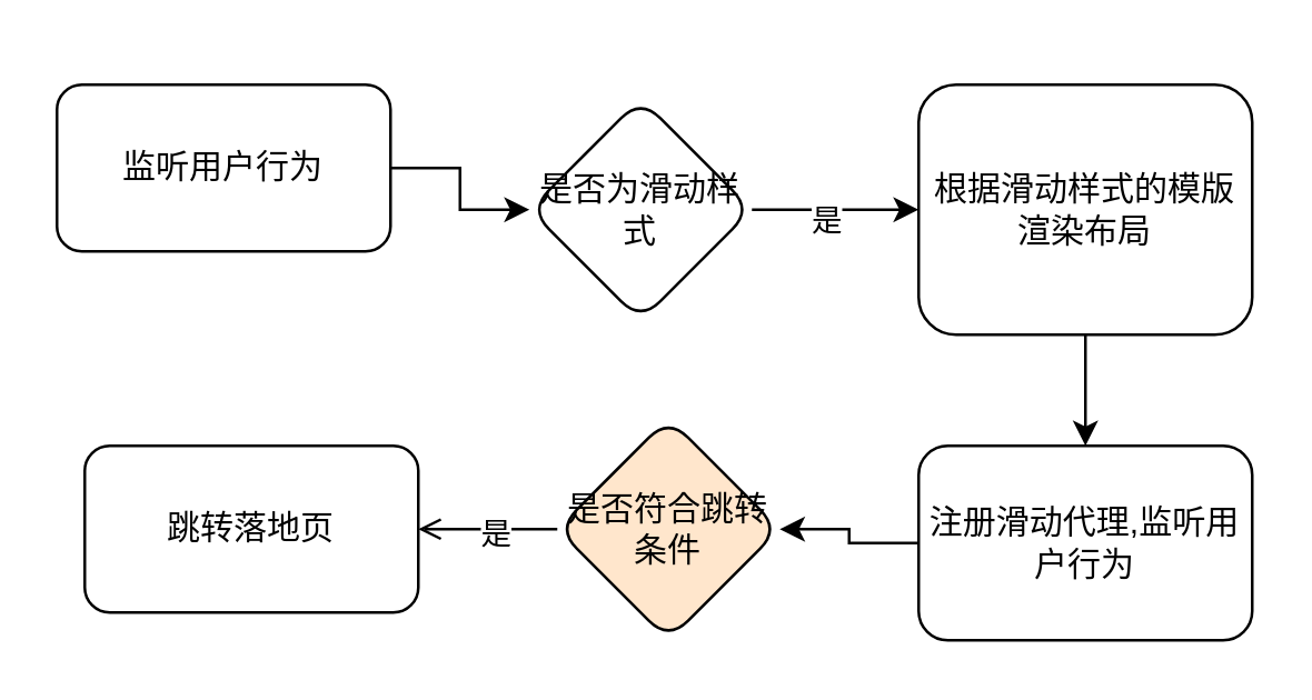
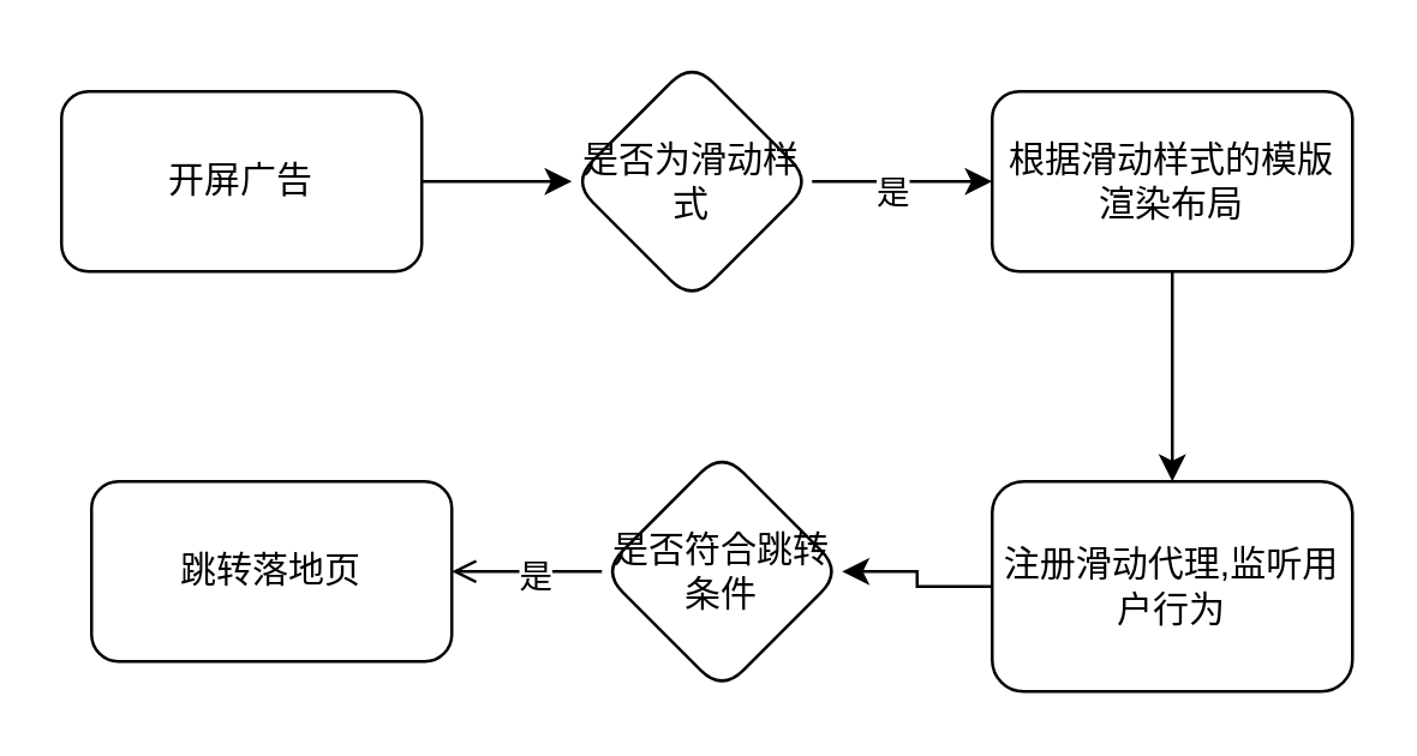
  <mxCell id="0" />
  <mxCell id="1" parent="0" />
  <mxCell id="2" value="" style="edgeStyle=orthogonalEdgeStyle;rounded=0;orthogonalLoop=1;jettySize=auto;html=1;" edge="1" parent="1" source="3" target="6"><mxGeometry relative="1" as="geometry" /></mxCell>
- <mxCell id="3" value="监听用户行为" style="rounded=1;whiteSpace=wrap;html=1;" vertex="1" parent="1"><mxGeometry x="20" y="30" width="120" height="60" as="geometry" /></mxCell>
+ <mxCell id="3" value="开屏广告" style="rounded=1;whiteSpace=wrap;html=1;" vertex="1" parent="1"><mxGeometry x="20" y="30" width="120" height="60" as="geometry" /></mxCell>
  <mxCell id="4" value="" style="edgeStyle=orthogonalEdgeStyle;rounded=0;orthogonalLoop=1;jettySize=auto;html=1;" edge="1" parent="1" source="6" target="8"><mxGeometry relative="1" as="geometry" /></mxCell>
  <mxCell id="5" value="是&lt;br&gt;" style="edgeLabel;html=1;align=center;verticalAlign=middle;resizable=0;points=[];" vertex="1" connectable="0" parent="4"><mxGeometry x="-0.133" y="-3" relative="1" as="geometry"><mxPoint as="offset" /></mxGeometry></mxCell>
- <mxCell id="6" value="是否为滑动样式" style="rhombus;whiteSpace=wrap;html=1;rounded=1;" vertex="1" parent="1"><mxGeometry x="190" y="35" width="80" height="80" as="geometry" /></mxCell>
+ <mxCell id="6" value="是否为滑动样式" style="rhombus;whiteSpace=wrap;html=1;rounded=1;" vertex="1" parent="1"><mxGeometry x="190" y="20" width="80" height="80" as="geometry" /></mxCell>
  <mxCell id="7" value="" style="edgeStyle=orthogonalEdgeStyle;rounded=0;orthogonalLoop=1;jettySize=auto;html=1;" edge="1" parent="1" source="8" target="10"><mxGeometry relative="1" as="geometry" /></mxCell>
- <mxCell id="8" value="根据滑动样式的模版渲染布局" style="whiteSpace=wrap;html=1;rounded=1;" vertex="1" parent="1"><mxGeometry x="330" y="30" width="120" height="90" as="geometry" /></mxCell>
+ <mxCell id="8" value="根据滑动样式的模版渲染布局" style="whiteSpace=wrap;html=1;rounded=1;" vertex="1" parent="1"><mxGeometry x="330" y="30" width="120" height="60" as="geometry" /></mxCell>
  <mxCell id="9" value="" style="edgeStyle=orthogonalEdgeStyle;rounded=0;orthogonalLoop=1;jettySize=auto;html=1;" edge="1" parent="1" source="10" target="13"><mxGeometry relative="1" as="geometry" /></mxCell>
  <mxCell id="10" value="注册滑动代理,监听用户行为" style="whiteSpace=wrap;html=1;rounded=1;" vertex="1" parent="1"><mxGeometry x="330" y="160" width="120" height="70" as="geometry" /></mxCell>
  <mxCell id="11" value="" style="edgeStyle=orthogonalEdgeStyle;rounded=0;orthogonalLoop=1;jettySize=auto;html=1;endArrow=open;" edge="1" parent="1" source="13" target="14"><mxGeometry relative="1" as="geometry" /></mxCell>
  <mxCell id="12" value="是" style="edgeLabel;html=1;align=center;verticalAlign=middle;resizable=0;points=[];" vertex="1" connectable="0" parent="11"><mxGeometry x="-0.08" y="1" relative="1" as="geometry"><mxPoint as="offset" /></mxGeometry></mxCell>
- <mxCell id="13" value="是否符合跳转条件" style="rhombus;whiteSpace=wrap;html=1;rounded=1;fillColor=#ffe6cc;" vertex="1" parent="1"><mxGeometry x="200" y="150" width="80" height="80" as="geometry" /></mxCell>
+ <mxCell id="13" value="是否符合跳转条件" style="rhombus;whiteSpace=wrap;html=1;rounded=1;" vertex="1" parent="1"><mxGeometry x="200" y="150" width="80" height="80" as="geometry" /></mxCell>
  <mxCell id="14" value="跳转落地页" style="whiteSpace=wrap;html=1;rounded=1;" vertex="1" parent="1"><mxGeometry x="30" y="160" width="120" height="60" as="geometry" /></mxCell>
